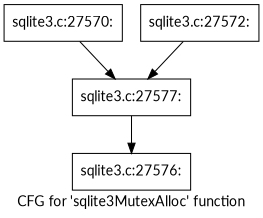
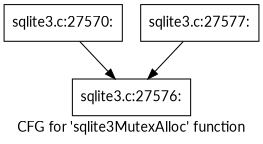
  digraph {
    fontname=Lato
    label="CFG for 'sqlite3MutexAlloc' function"
    node [fontname=Lato shape=record]
    edge [fontname=Lato]
    n1 [label="{sqlite3.c:27570:}"]
    n2 [label="{sqlite3.c:27576:}"]
-   n3 [label="{sqlite3.c:27572:}"]
    n4 [label="{sqlite3.c:27577:}"]
-   n1 -> n4
-   n3 -> n4
+   n1 -> n2
    n4 -> n2
  }
